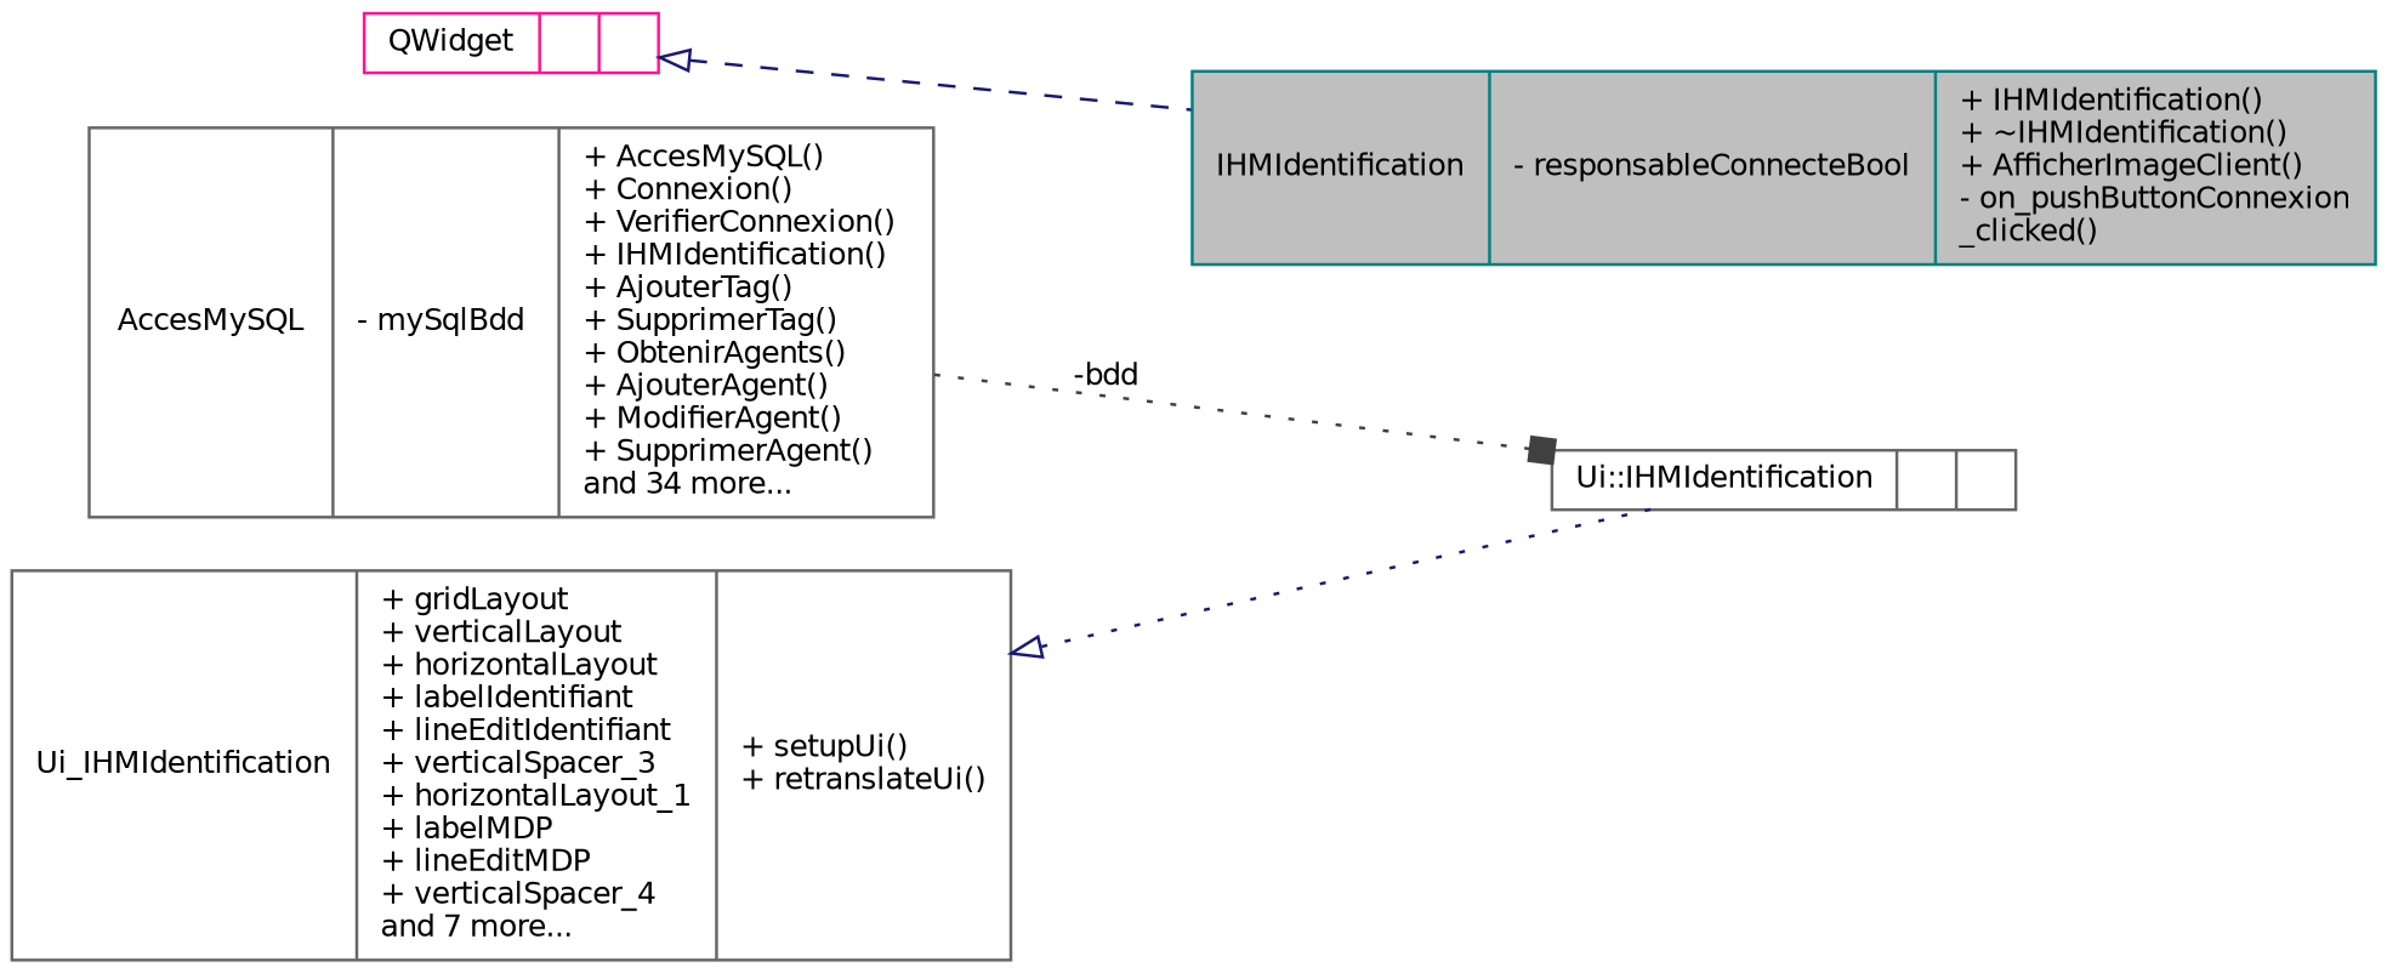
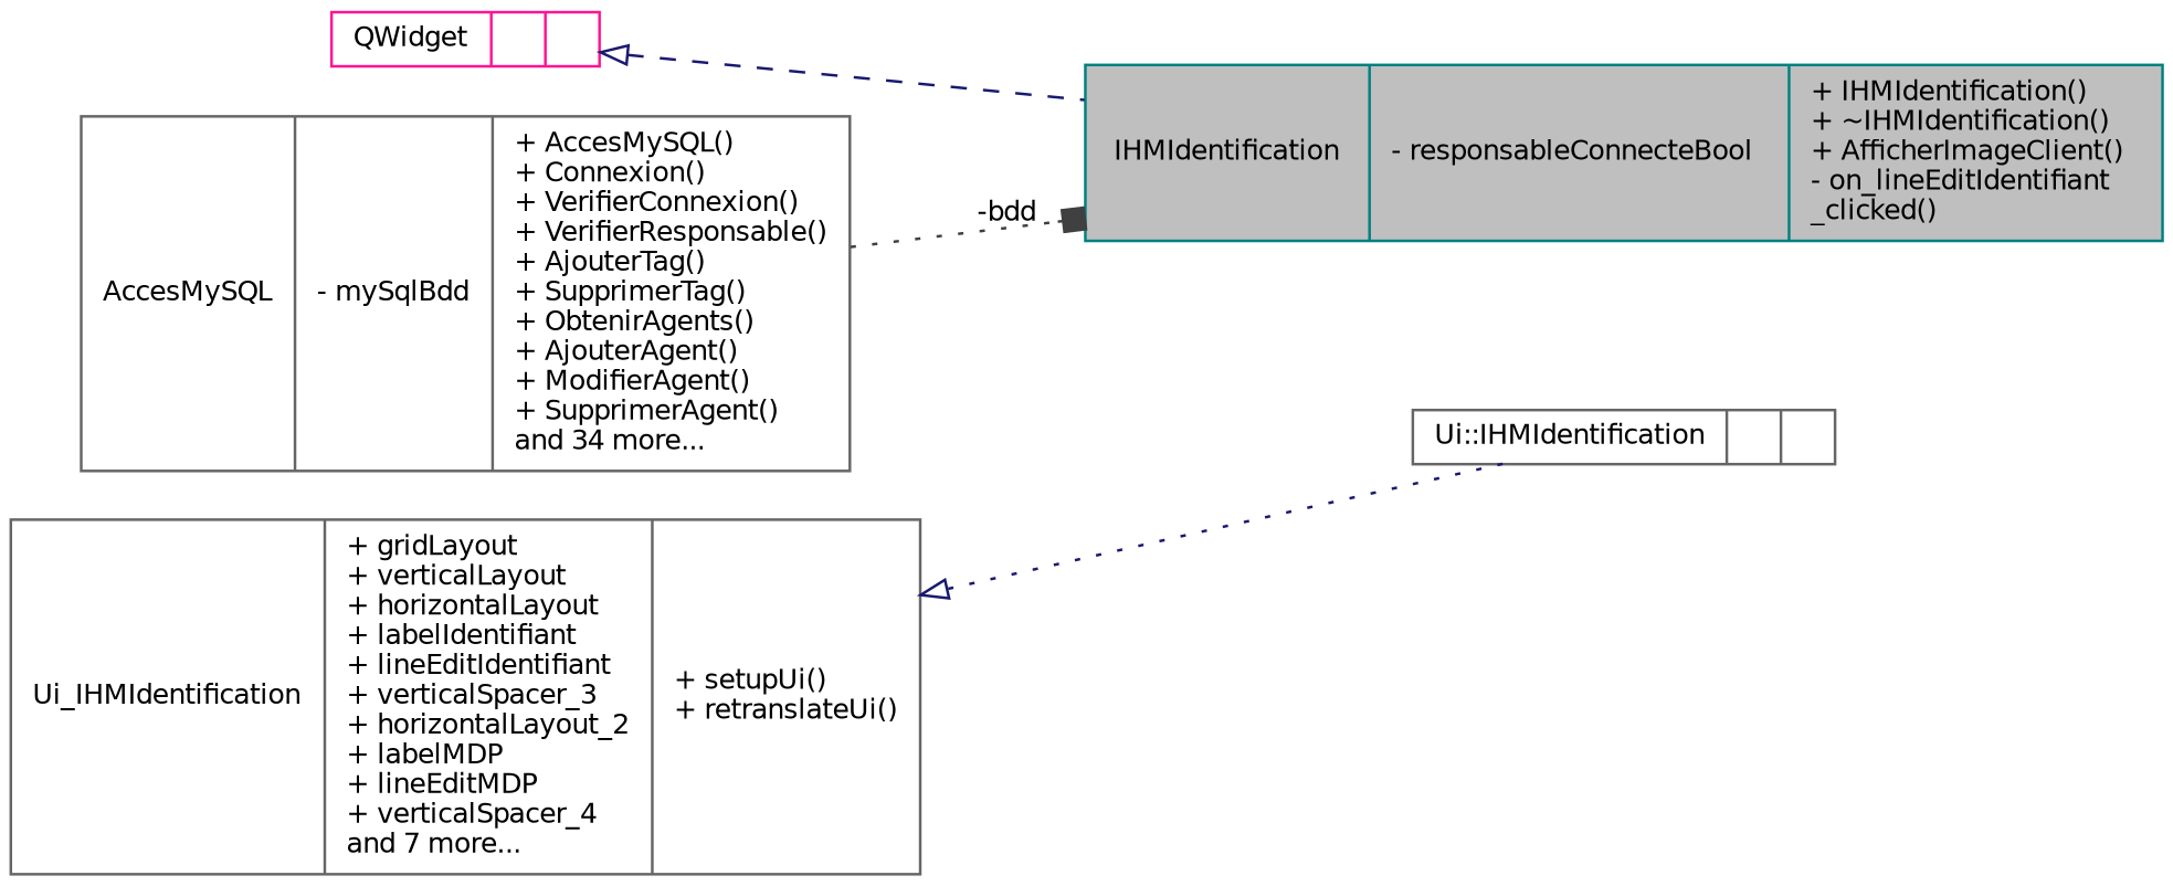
  digraph {
    rankdir=LR
    node [color=gray40 fillcolor=white fontname=Helvetica fontsize=10 shape=record style=filled]
    edge [arrowtail=onormal color=midnightblue dir=back fontname=Helvetica fontsize=10 labelfontname=Helvetica labelfontsize=10 style=dotted]
-   n1 [color=teal fillcolor=grey75 fontcolor=black height=0.2 label="{IHMIdentification\n|- responsableConnecteBool\l|+ IHMIdentification()\l+ ~IHMIdentification()\l+ AfficherImageClient()\l- on_pushButtonConnexion\l_clicked()\l}" width=0.4]
+   n1 [color=teal fillcolor=grey75 fontcolor=black height=0.2 label="{IHMIdentification\n|- responsableConnecteBool\l|+ IHMIdentification()\l+ ~IHMIdentification()\l+ AfficherImageClient()\l- on_lineEditIdentifiant\l_clicked()\l}" width=0.4]
    n2 [color=deeppink height=0.2 label="{QWidget\n||}" width=0.4]
-   n3 [height=0.2 label="{AccesMySQL\n|- mySqlBdd\l|+ AccesMySQL()\l+ Connexion()\l+ VerifierConnexion()\l+ IHMIdentification()\l+ AjouterTag()\l+ SupprimerTag()\l+ ObtenirAgents()\l+ AjouterAgent()\l+ ModifierAgent()\l+ SupprimerAgent()\land 34 more...\l}" width=0.4]
+   n3 [height=0.2 label="{AccesMySQL\n|- mySqlBdd\l|+ AccesMySQL()\l+ Connexion()\l+ VerifierConnexion()\l+ VerifierResponsable()\l+ AjouterTag()\l+ SupprimerTag()\l+ ObtenirAgents()\l+ AjouterAgent()\l+ ModifierAgent()\l+ SupprimerAgent()\land 34 more...\l}" width=0.4]
    n4 [height=0.2 label="{Ui::IHMIdentification\n||}" width=0.4]
-   n5 [height=0.2 label="{Ui_IHMIdentification\n|+ gridLayout\l+ verticalLayout\l+ horizontalLayout\l+ labelIdentifiant\l+ lineEditIdentifiant\l+ verticalSpacer_3\l+ horizontalLayout_1\l+ labelMDP\l+ lineEditMDP\l+ verticalSpacer_4\land 7 more...\l|+ setupUi()\l+ retranslateUi()\l}" width=0.4]
+   n5 [height=0.2 label="{Ui_IHMIdentification\n|+ gridLayout\l+ verticalLayout\l+ horizontalLayout\l+ labelIdentifiant\l+ lineEditIdentifiant\l+ verticalSpacer_3\l+ horizontalLayout_2\l+ labelMDP\l+ lineEditMDP\l+ verticalSpacer_4\land 7 more...\l|+ setupUi()\l+ retranslateUi()\l}" width=0.4]
    n2 -> n1 [style=dashed]
-   n3 -> n4 [arrowhead=box color=grey25 label=" -bdd" arrowtail="" dir=""]
+   n3 -> n1 [arrowhead=box color=grey25 label=" -bdd" arrowtail="" dir=""]
    n5 -> n4
  }
